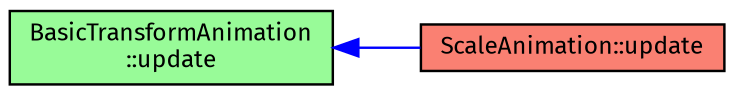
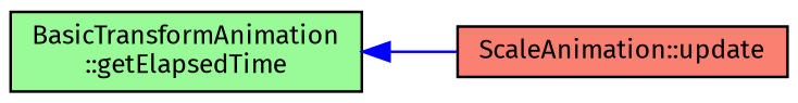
  digraph {
    rankdir=LR
    fontname="Fira Sans"
    node [color=black fontname="Fira Sans" fontsize=10 shape=record style=filled]
-   n1 [fillcolor=palegreen fontcolor=black height=0.2 label="BasicTransformAnimation\l::update" width=0.4]
+   n1 [fillcolor=palegreen fontcolor=black height=0.2 label="BasicTransformAnimation\l::getElapsedTime" width=0.4]
    n2 [fillcolor=salmon height=0.2 label="ScaleAnimation::update" width=0.4]
    n1 -> n2 [color=blue dir=back fontname="Fira Sans" fontsize=10 labelfontname=Helvetica labelfontsize=10 style=solid]
  }
